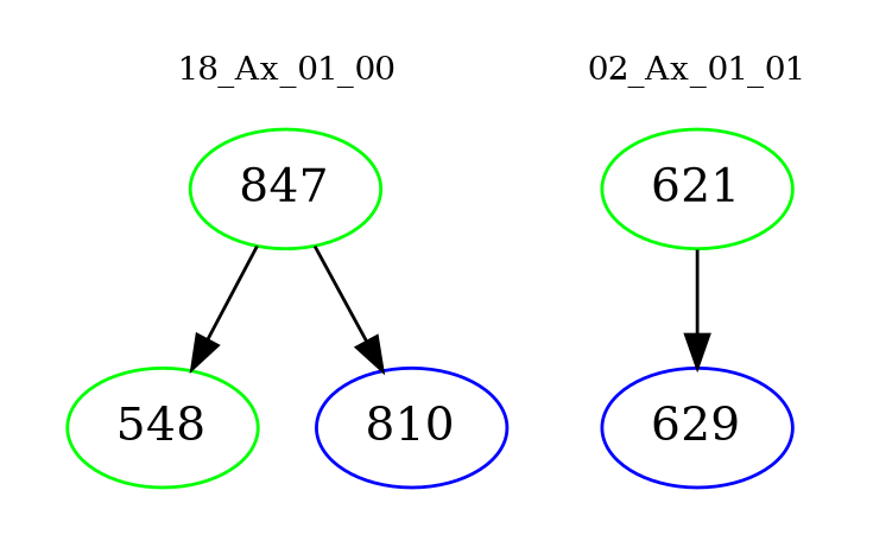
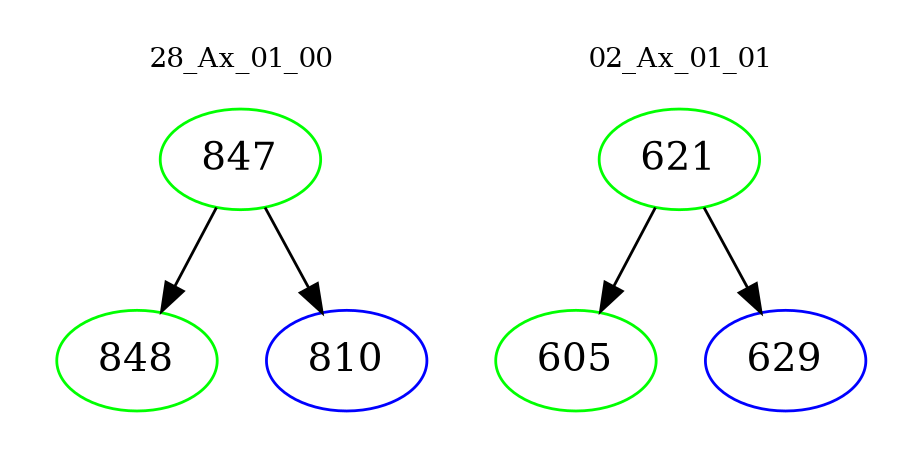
  digraph {
    node [color=green]
    edge [color=black]
    n1 [label=847]
-   n2 [label=548]
+   n2 [label=848]
    n3 [color=blue label=810]
    n4 [label=621]
+   n5 [label=605]
    n6 [color=blue label=629]
    subgraph cluster_1 {
      color=white
      fontsize=10
-     label="18_Ax_01_00"
+     label="28_Ax_01_00"
      n1
      n2
      n3
    }
    subgraph cluster_2 {
      color=white
      fontsize=10
      label="02_Ax_01_01"
      n4
+     n5
      n6
    }
    n1 -> n2
    n1 -> n3
+   n4 -> n5
    n4 -> n6
  }
